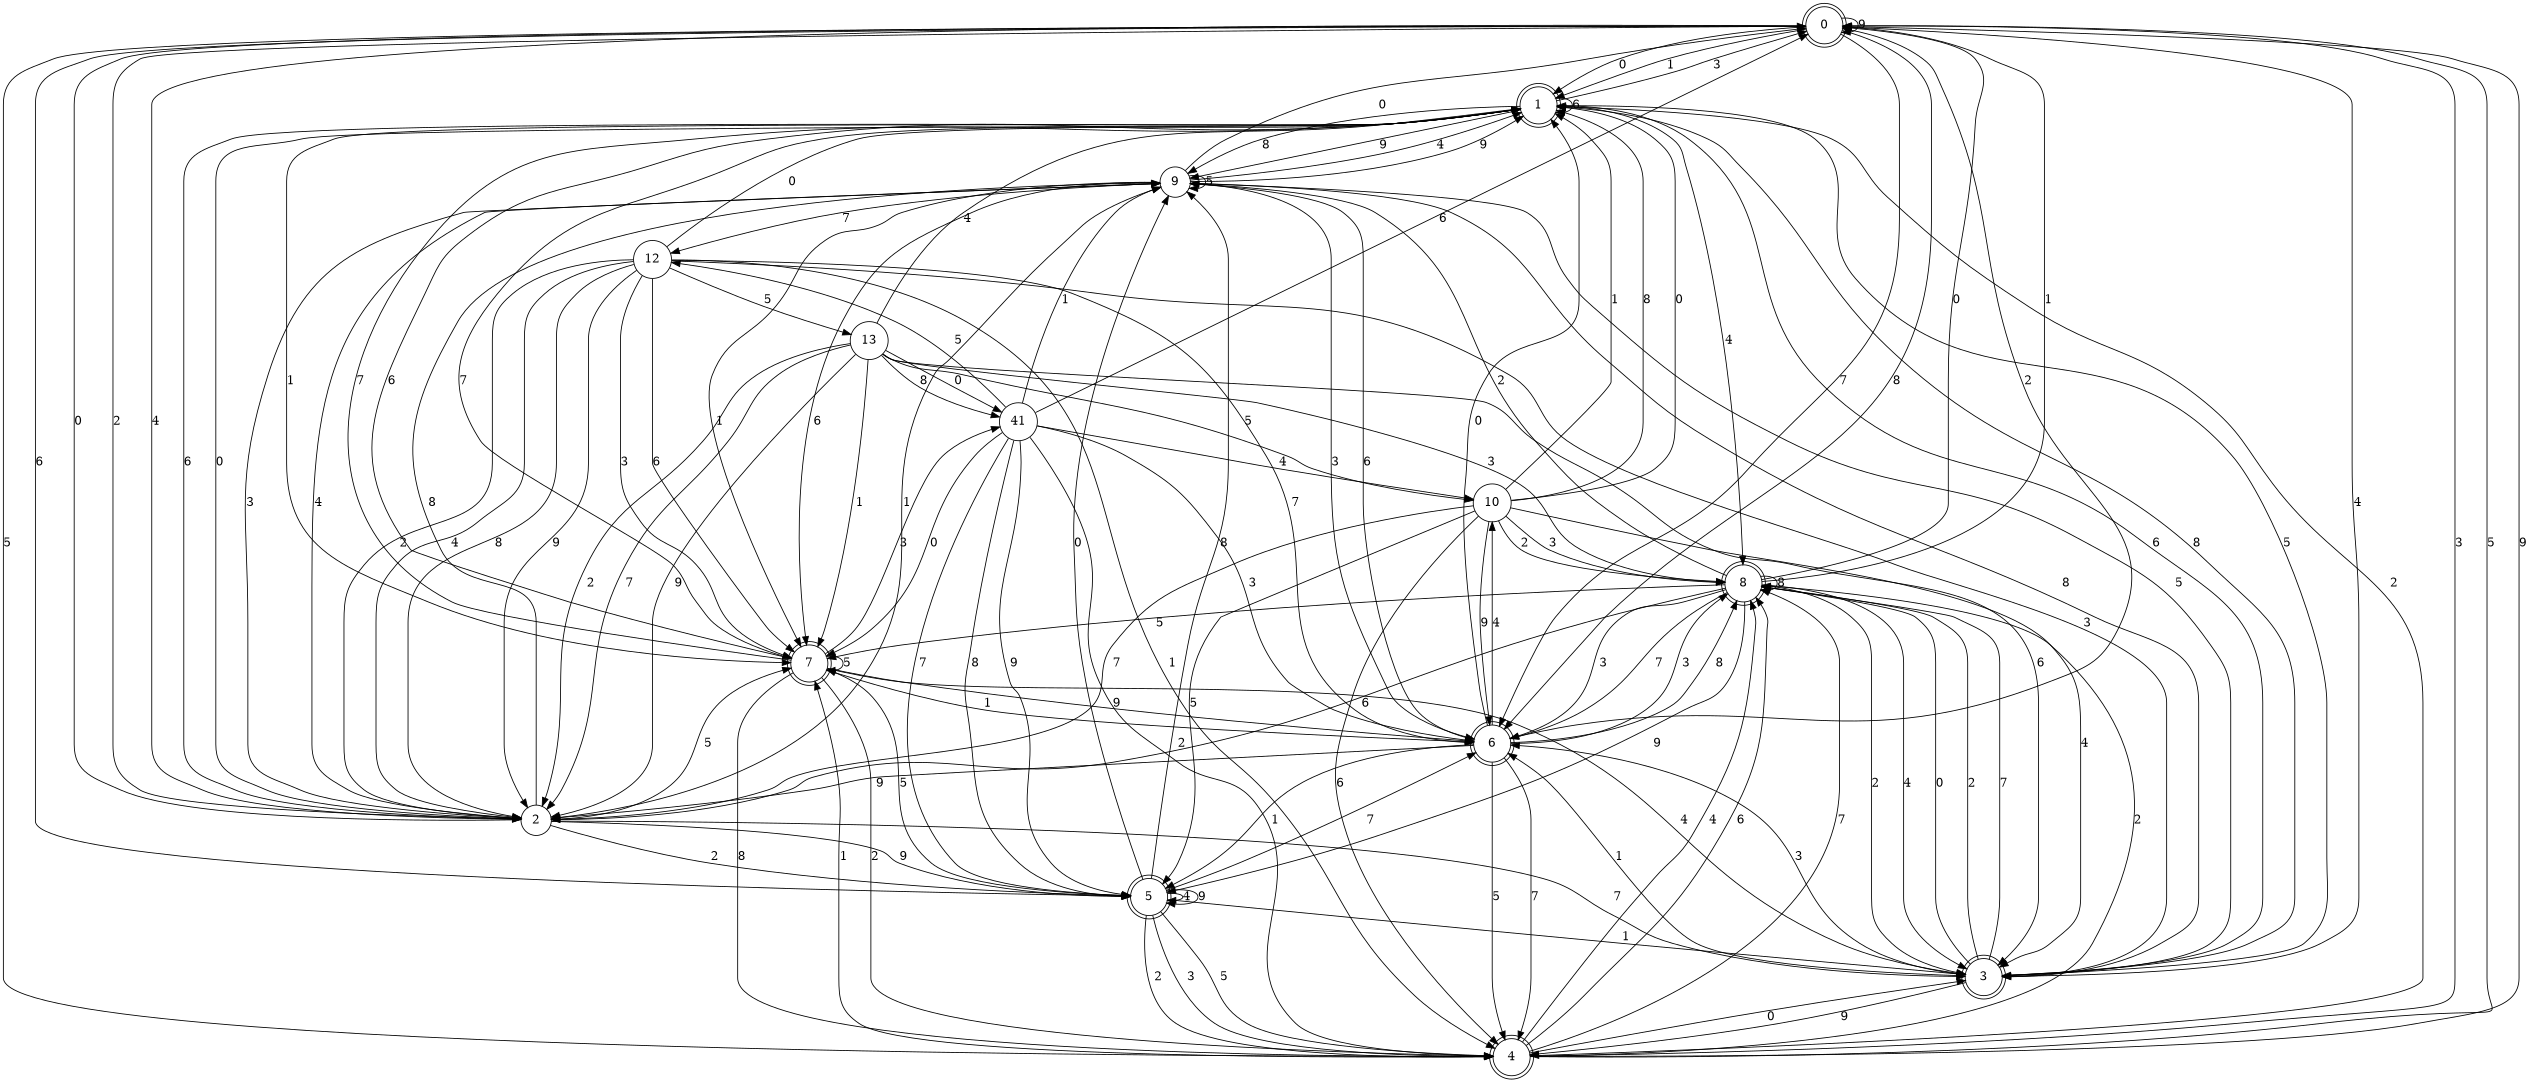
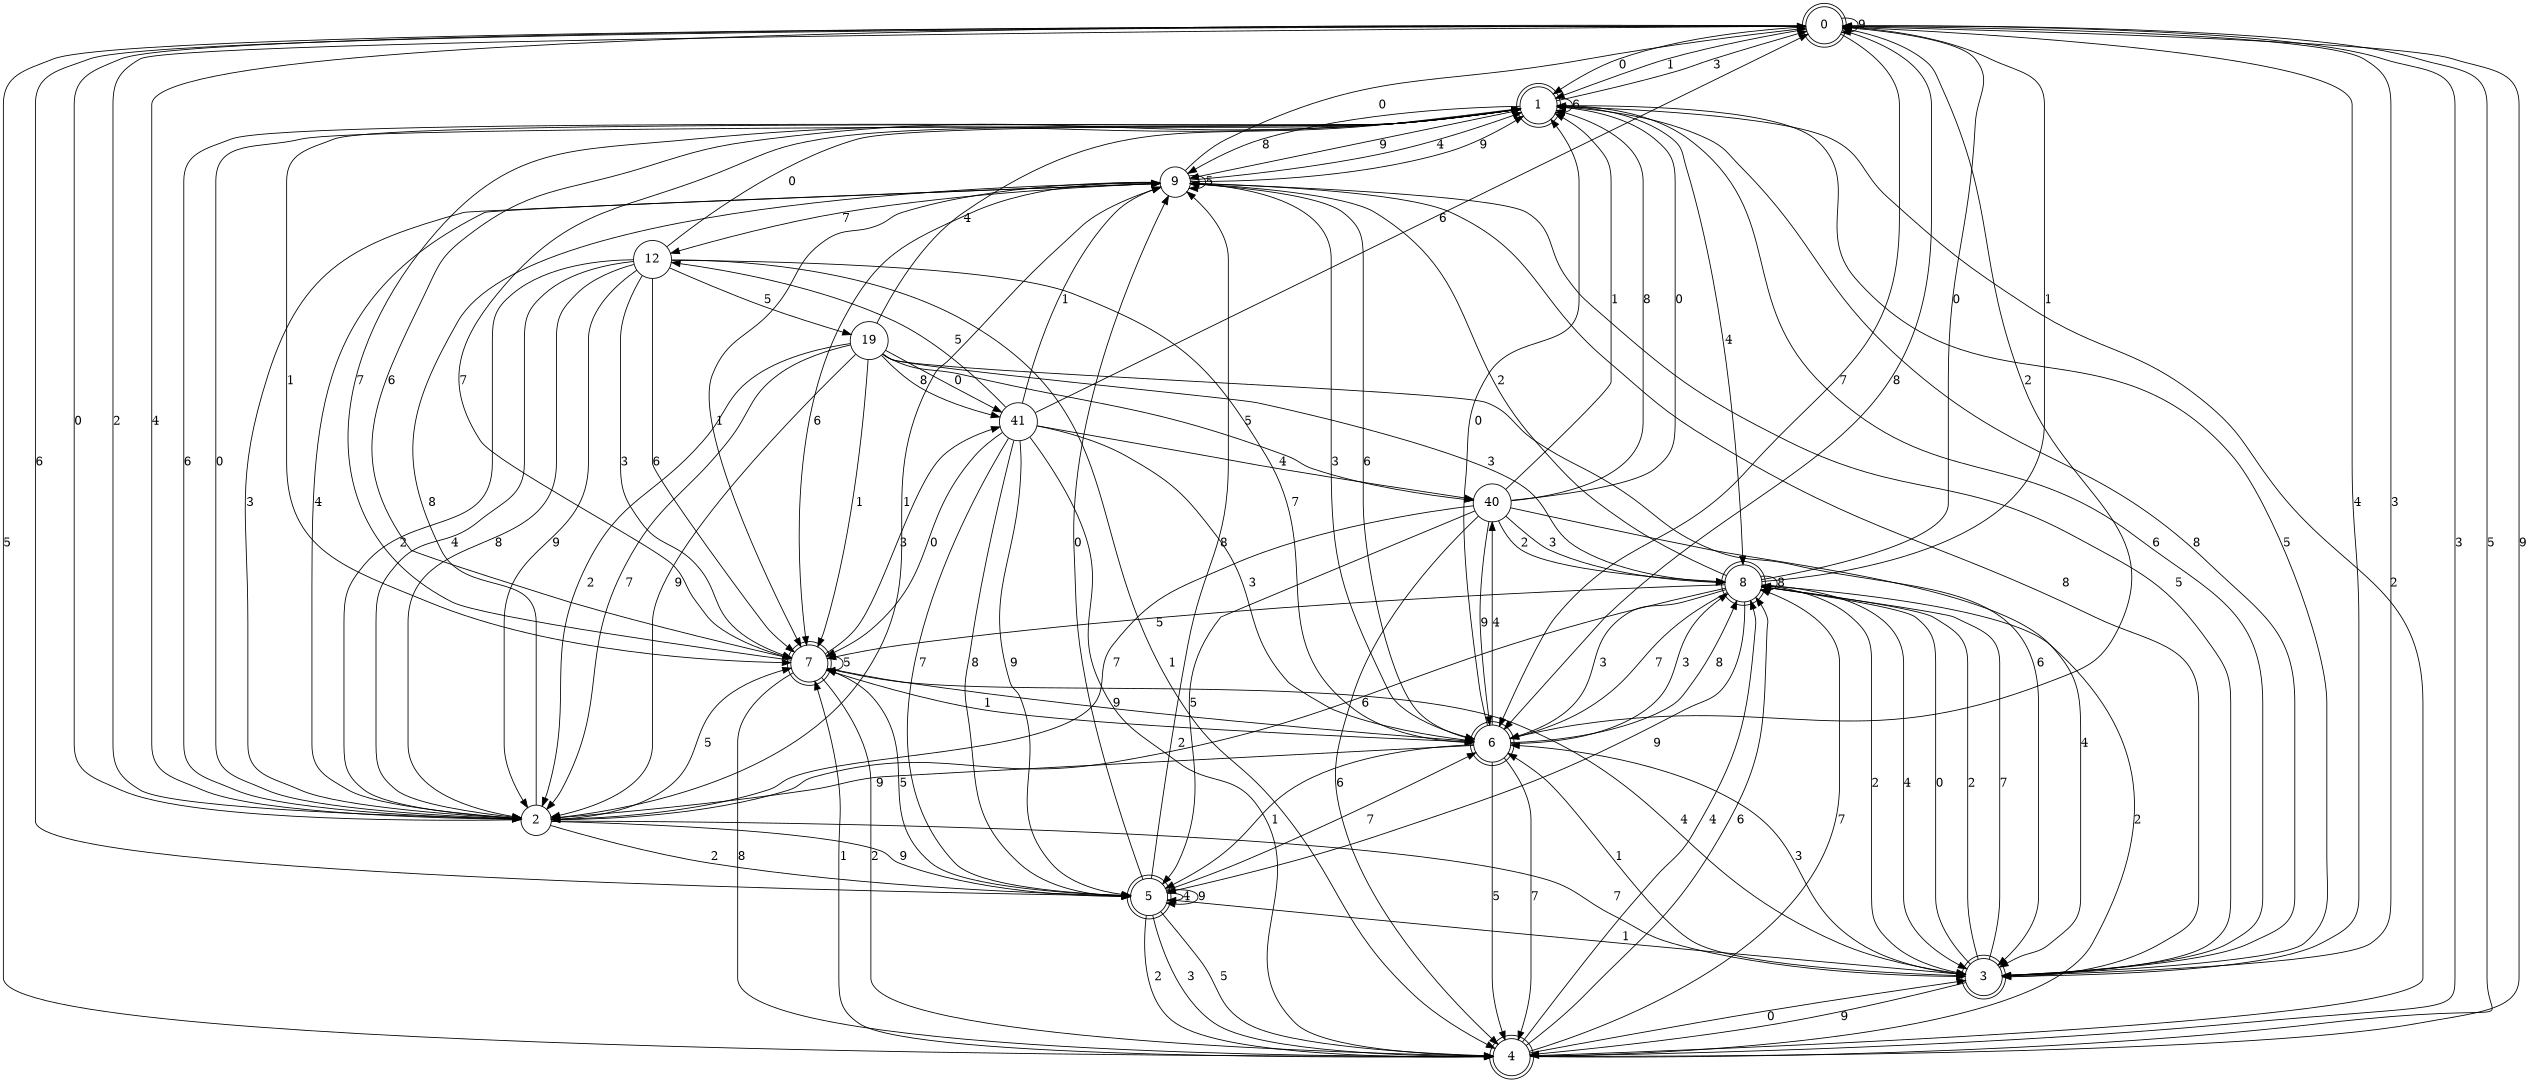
  digraph {
    node [shape=doublecircle]
    n1 [label=0]
    n2 [label=1]
    n3 [label=2 shape=circle]
    n4 [label=3]
    n5 [label=4]
    n6 [label=5]
    n7 [label=6]
    n8 [label=7]
    n9 [label=8]
    n10 [label=9 shape=circle]
-   n11 [label=10 shape=circle]
+   n11 [label=40 shape=circle]
    n12 [label=41 shape=circle]
    n13 [label=12 shape=circle]
-   n14 [label=13 shape=circle]
+   n14 [label=19 shape=circle]
    n1 -> n1 [label=9]
    n1 -> n2 [label=0]
    n1 -> n2 [label=1]
    n1 -> n3 [label=2]
    n1 -> n3 [label=4]
-   n13 -> n4 [label=3]
+   n1 -> n4 [label=3]
    n1 -> n5 [label=5]
    n1 -> n6 [label=6]
    n1 -> n7 [label=7]
    n1 -> n7 [label=8]
    n2 -> n1 [label=3]
    n2 -> n2 [label=6]
    n2 -> n3 [label=0]
    n2 -> n4 [label=5]
    n2 -> n5 [label=2]
    n2 -> n8 [label=1]
    n2 -> n8 [label=7]
    n2 -> n9 [label=4]
    n2 -> n10 [label=8]
    n2 -> n10 [label=9]
    n3 -> n1 [label=0]
    n3 -> n2 [label=6]
    n3 -> n4 [label=7]
    n3 -> n6 [label=2]
    n3 -> n6 [label=9]
    n3 -> n8 [label=5]
    n3 -> n10 [label=1]
    n3 -> n10 [label=3]
    n3 -> n10 [label=4]
    n3 -> n10 [label=8]
    n4 -> n1 [label=4]
    n4 -> n2 [label=6]
    n4 -> n2 [label=8]
    n4 -> n5 [label=9]
    n4 -> n7 [label=1]
    n4 -> n7 [label=3]
    n4 -> n9 [label=0]
    n4 -> n9 [label=2]
    n4 -> n9 [label=7]
    n4 -> n10 [label=5]
    n5 -> n1 [label=3]
    n5 -> n1 [label=5]
    n5 -> n1 [label=9]
    n5 -> n4 [label=0]
    n5 -> n8 [label=1]
    n5 -> n9 [label=2]
    n5 -> n9 [label=4]
    n5 -> n9 [label=6]
    n5 -> n9 [label=7]
    n6 -> n4 [label=1]
    n6 -> n5 [label=2]
    n6 -> n5 [label=3]
    n6 -> n5 [label=5]
    n6 -> n6 [label=4]
    n6 -> n6 [label=9]
    n6 -> n7 [label=7]
    n6 -> n8 [label=5]
    n6 -> n10 [label=0]
    n6 -> n10 [label=8]
    n7 -> n1 [label=2]
    n7 -> n2 [label=0]
    n7 -> n3 [label=9]
    n7 -> n5 [label=5]
    n7 -> n5 [label=7]
    n7 -> n6 [label=1]
    n7 -> n9 [label=3]
    n7 -> n9 [label=8]
    n7 -> n10 [label=6]
    n7 -> n11 [label=4]
    n8 -> n2 [label=6]
    n8 -> n2 [label=7]
    n8 -> n4 [label=4]
    n8 -> n5 [label=2]
    n8 -> n5 [label=8]
    n8 -> n7 [label=1]
    n8 -> n7 [label=9]
    n8 -> n8 [label=5]
    n8 -> n12 [label=3]
    n9 -> n1 [label=0]
    n9 -> n1 [label=1]
    n9 -> n3 [label=6]
    n9 -> n4 [label=2]
    n9 -> n4 [label=4]
    n9 -> n6 [label=9]
    n9 -> n7 [label=3]
    n9 -> n7 [label=7]
    n9 -> n8 [label=5]
    n9 -> n9 [label=8]
    n9 -> n10 [label=2]
    n10 -> n1 [label=0]
    n10 -> n2 [label=4]
    n10 -> n2 [label=9]
    n10 -> n4 [label=8]
    n10 -> n7 [label=3]
    n10 -> n8 [label=1]
    n10 -> n8 [label=6]
    n10 -> n10 [label=5]
    n10 -> n13 [label=7]
    n11 -> n2 [label=0]
    n11 -> n2 [label=1]
    n11 -> n2 [label=8]
    n11 -> n3 [label=7]
    n11 -> n4 [label=4]
    n11 -> n5 [label=6]
    n11 -> n6 [label=5]
    n11 -> n7 [label=9]
    n11 -> n9 [label=2]
    n11 -> n9 [label=3]
    n12 -> n1 [label=6]
    n12 -> n5 [label=2]
    n12 -> n6 [label=7]
    n12 -> n6 [label=8]
    n12 -> n6 [label=9]
    n12 -> n7 [label=3]
    n12 -> n8 [label=0]
    n12 -> n10 [label=1]
    n12 -> n11 [label=4]
    n12 -> n13 [label=5]
    n13 -> n2 [label=0]
    n13 -> n3 [label=2]
    n13 -> n3 [label=4]
    n13 -> n3 [label=8]
    n13 -> n3 [label=9]
    n13 -> n5 [label=1]
    n13 -> n7 [label=7]
    n13 -> n8 [label=3]
    n13 -> n8 [label=6]
    n13 -> n14 [label=5]
    n14 -> n2 [label=4]
    n14 -> n3 [label=2]
    n14 -> n3 [label=7]
    n14 -> n3 [label=9]
    n14 -> n4 [label=6]
    n14 -> n8 [label=1]
    n14 -> n9 [label=3]
    n14 -> n11 [label=5]
    n14 -> n12 [label=0]
    n14 -> n12 [label=8]
  }
